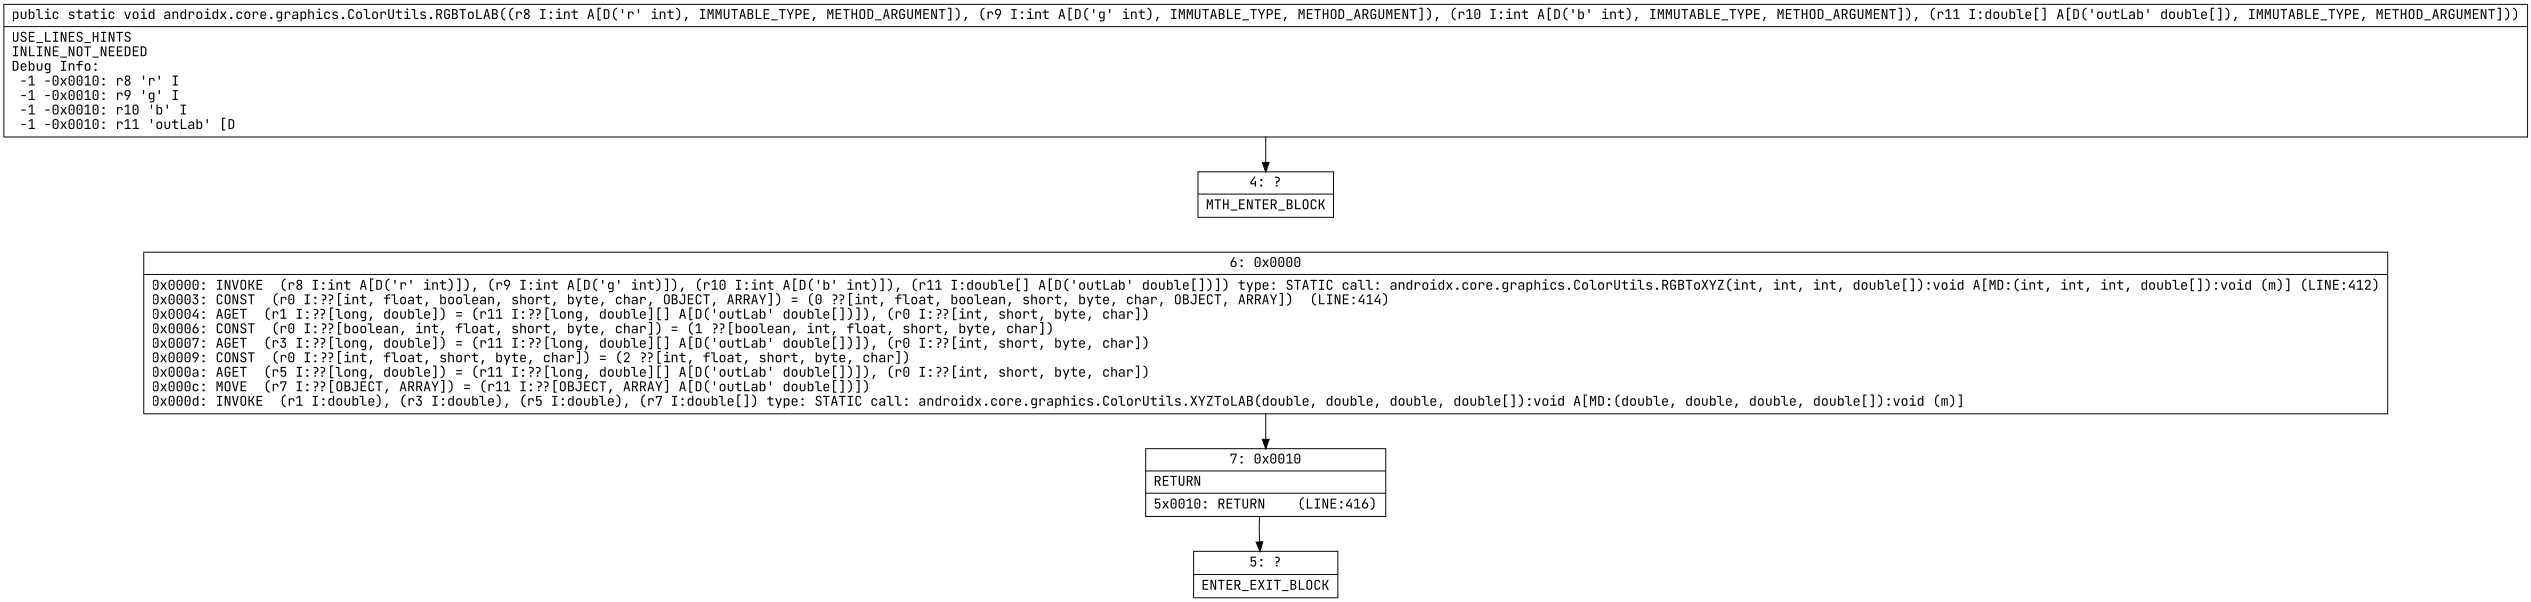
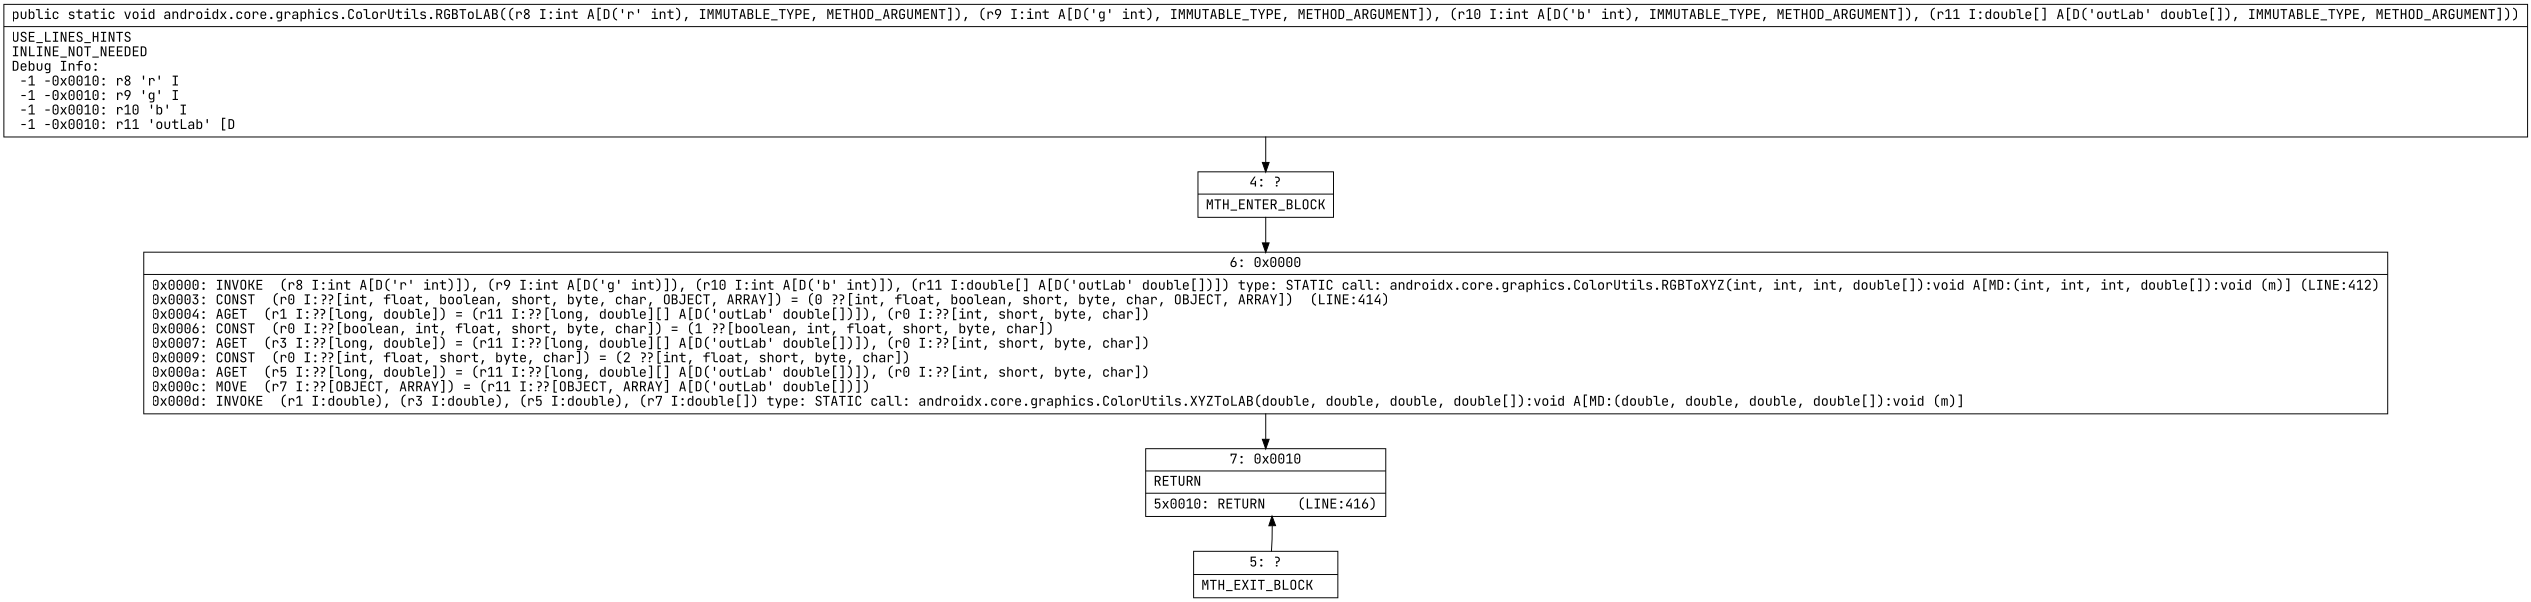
  digraph {
    fontname="JetBrains Mono"
    node [fontname="JetBrains Mono" shape=record]
    edge [fontname="JetBrains Mono"]
    n1 [label="{4\:\ ?|MTH_ENTER_BLOCK\l}"]
    n2 [label="{6\:\ 0x0000|0x0000: INVOKE  (r8 I:int A[D('r' int)]), (r9 I:int A[D('g' int)]), (r10 I:int A[D('b' int)]), (r11 I:double[] A[D('outLab' double[])]) type: STATIC call: androidx.core.graphics.ColorUtils.RGBToXYZ(int, int, int, double[]):void A[MD:(int, int, int, double[]):void (m)] (LINE:412)\l0x0003: CONST  (r0 I:??[int, float, boolean, short, byte, char, OBJECT, ARRAY]) = (0 ??[int, float, boolean, short, byte, char, OBJECT, ARRAY])  (LINE:414)\l0x0004: AGET  (r1 I:??[long, double]) = (r11 I:??[long, double][] A[D('outLab' double[])]), (r0 I:??[int, short, byte, char]) \l0x0006: CONST  (r0 I:??[boolean, int, float, short, byte, char]) = (1 ??[boolean, int, float, short, byte, char]) \l0x0007: AGET  (r3 I:??[long, double]) = (r11 I:??[long, double][] A[D('outLab' double[])]), (r0 I:??[int, short, byte, char]) \l0x0009: CONST  (r0 I:??[int, float, short, byte, char]) = (2 ??[int, float, short, byte, char]) \l0x000a: AGET  (r5 I:??[long, double]) = (r11 I:??[long, double][] A[D('outLab' double[])]), (r0 I:??[int, short, byte, char]) \l0x000c: MOVE  (r7 I:??[OBJECT, ARRAY]) = (r11 I:??[OBJECT, ARRAY] A[D('outLab' double[])]) \l0x000d: INVOKE  (r1 I:double), (r3 I:double), (r5 I:double), (r7 I:double[]) type: STATIC call: androidx.core.graphics.ColorUtils.XYZToLAB(double, double, double, double[]):void A[MD:(double, double, double, double[]):void (m)]\l}"]
    n3 [label="{7\:\ 0x0010|RETURN\l|5x0010: RETURN    (LINE:416)\l}"]
-   n4 [label="{5\:\ ?|ENTER_EXIT_BLOCK\l}"]
+   n4 [label="{5\:\ ?|MTH_EXIT_BLOCK\l}"]
    n5 [label="{public static void androidx.core.graphics.ColorUtils.RGBToLAB((r8 I:int A[D('r' int), IMMUTABLE_TYPE, METHOD_ARGUMENT]), (r9 I:int A[D('g' int), IMMUTABLE_TYPE, METHOD_ARGUMENT]), (r10 I:int A[D('b' int), IMMUTABLE_TYPE, METHOD_ARGUMENT]), (r11 I:double[] A[D('outLab' double[]), IMMUTABLE_TYPE, METHOD_ARGUMENT]))  | USE_LINES_HINTS\lINLINE_NOT_NEEDED\lDebug Info:\l  \-1 \-0x0010: r8 'r' I\l  \-1 \-0x0010: r9 'g' I\l  \-1 \-0x0010: r10 'b' I\l  \-1 \-0x0010: r11 'outLab' [D\l}"]
+   n1 -> n2
    n2 -> n3
-   n3 -> n4
+   n4 -> n3
    n5 -> n1
  }
